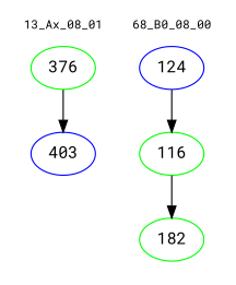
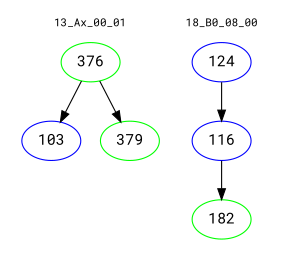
  digraph {
    fontname="Roboto Mono"
    node [color=green fontname="Roboto Mono"]
    edge [color=black fontname="Roboto Mono"]
    n1 [label=376]
-   n2 [color=blue label=403]
-   n4 [label=116]
+   n2 [color=blue label=103]
+   n3 [label=379]
+   n4 [color=blue label=116]
    n5 [color=blue label=124]
    n6 [label=182]
    subgraph cluster_1 {
      color=white
      fontsize=10
-     label="13_Ax_08_01"
+     label="13_Ax_00_01"
      n1
      n2
+     n3
    }
    subgraph cluster_2 {
      color=white
      fontsize=10
-     label="68_B0_08_00"
+     label="18_B0_08_00"
      n4
      n5
      n6
    }
    n1 -> n2
+   n1 -> n3
    n4 -> n6
    n5 -> n4
  }
